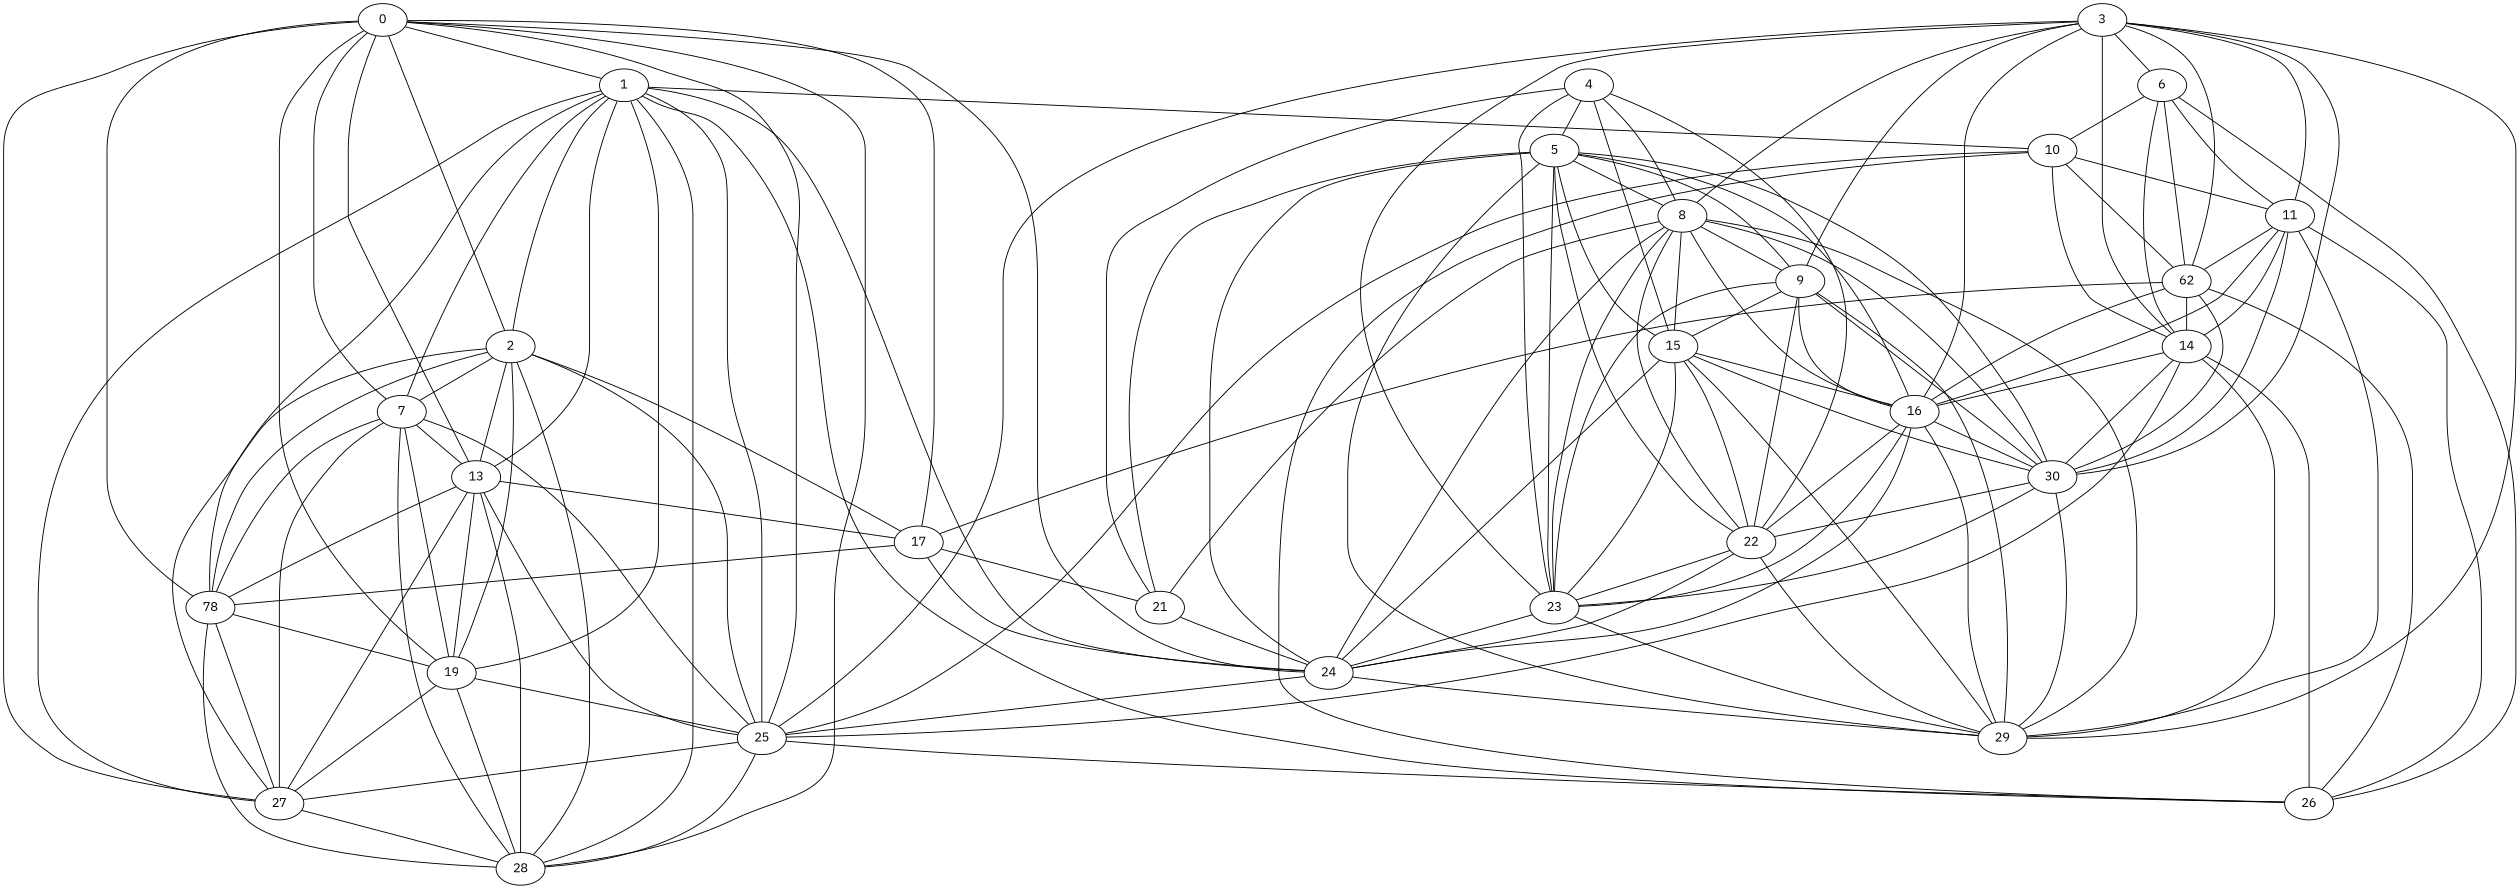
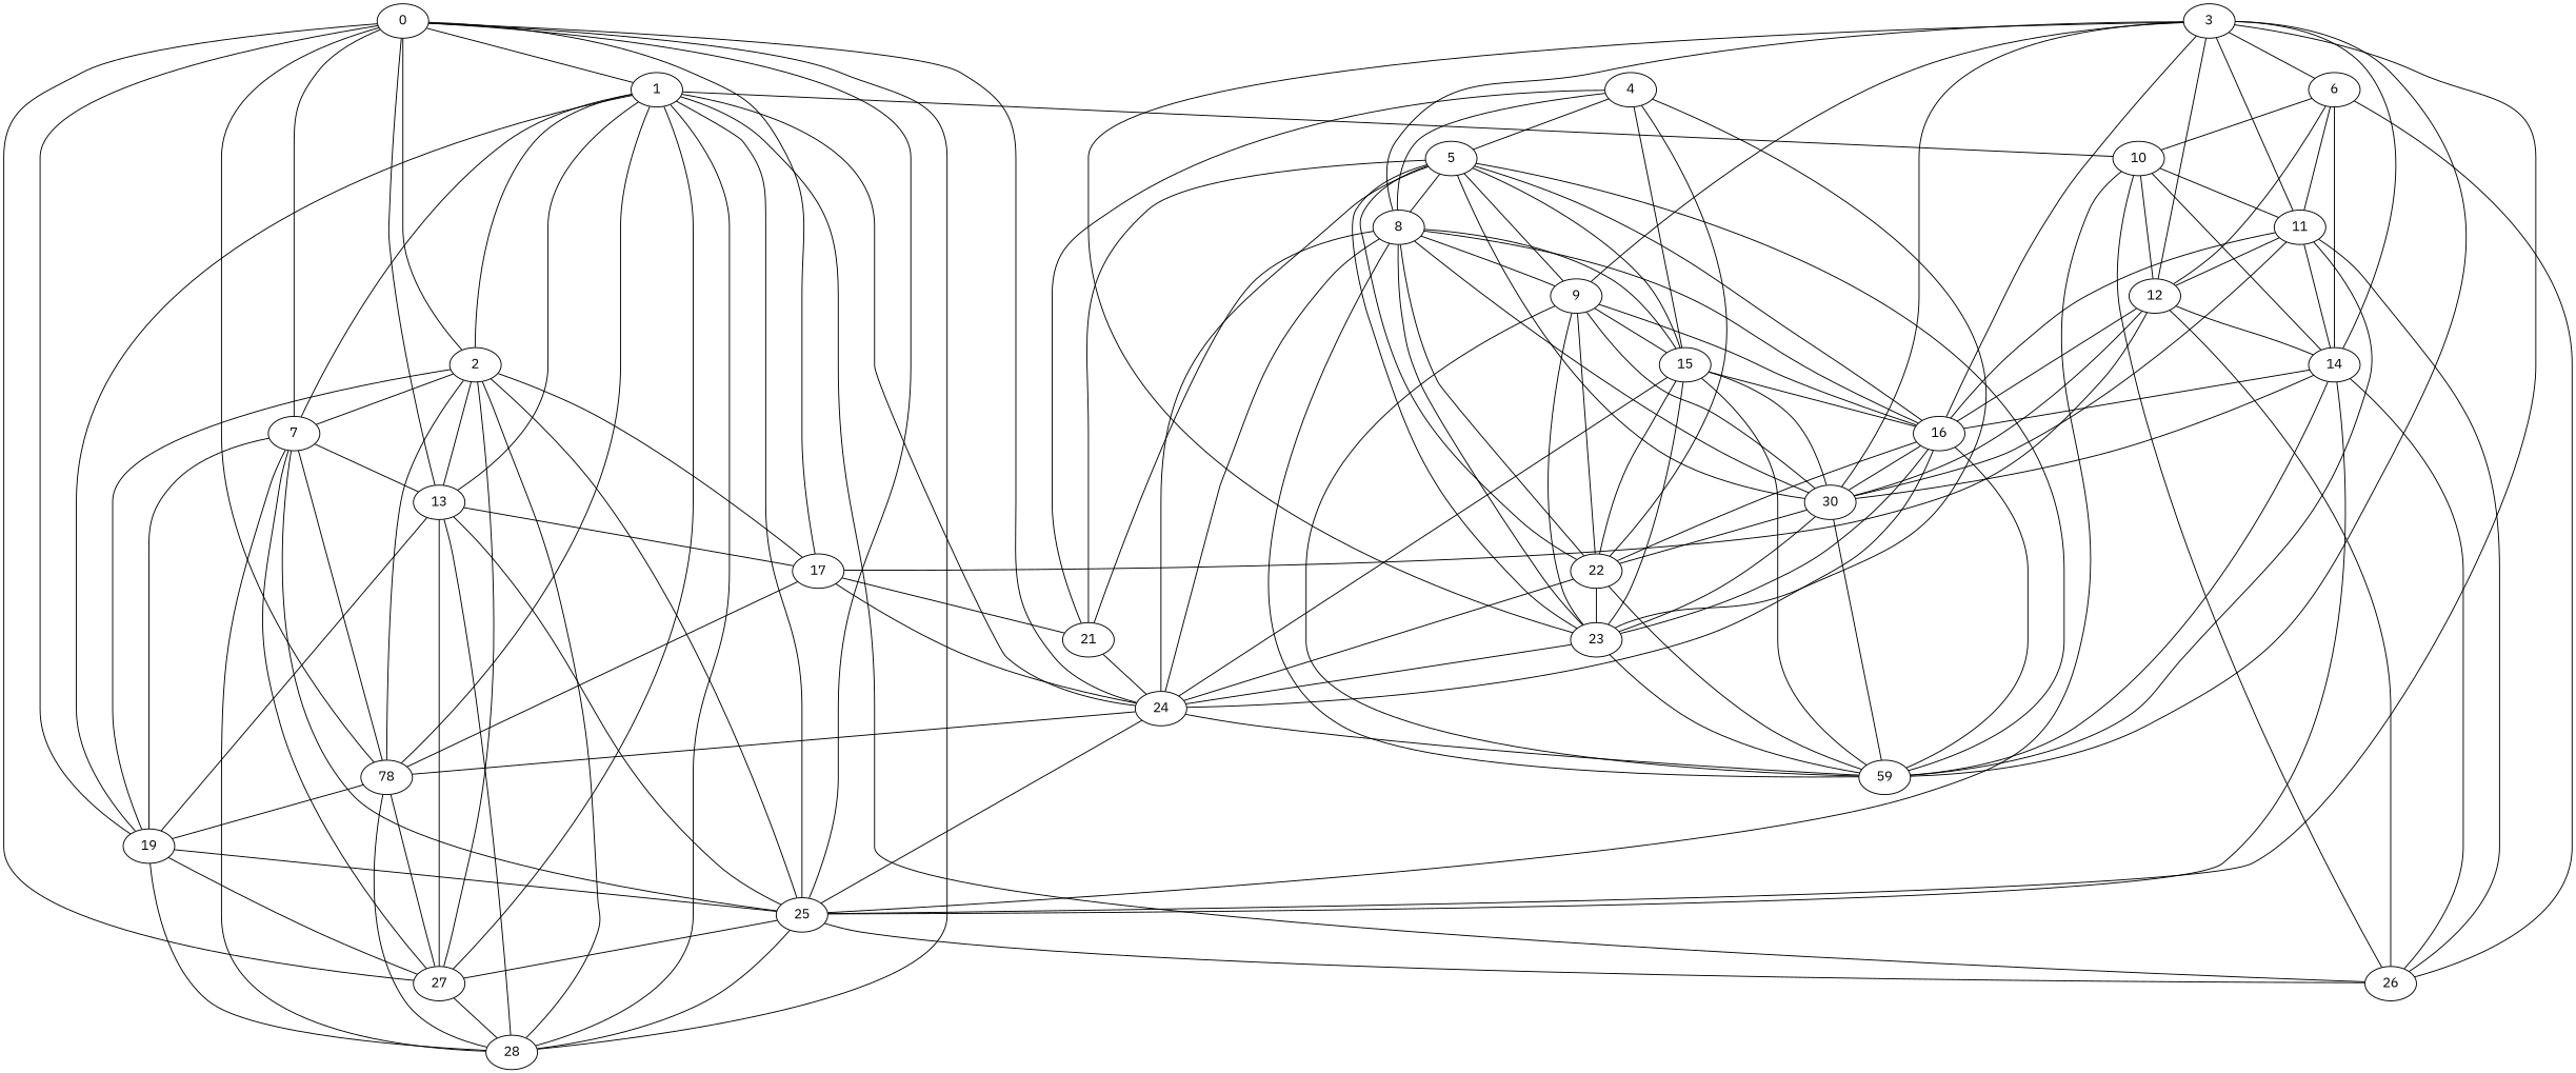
  graph {
    fontname="IBM Plex Sans"
    node [fontname="IBM Plex Sans"]
    edge [fontname="IBM Plex Sans"]
    0
    1
    2
    7
    13
    17
    n7 [label=78]
    19
    24
    25
    27
    28
    10
    26
    21
-   29
+   29 [label=59]
    11
-   12 [label=62]
+   12
    14
    3
    6
    8
    9
    16
    n25 [label=30]
    23
    15
    22
    4
    5
    0 -- 1
    0 -- 2
    0 -- 7
    0 -- 13
    0 -- 17
    0 -- n7
    0 -- 19
    0 -- 24
    0 -- 25
    0 -- 27
    0 -- 28
    1 -- 2
    1 -- 7
    1 -- 13
    1 -- n7
    1 -- 19
    1 -- 24
    1 -- 25
    1 -- 27
    1 -- 28
    1 -- 10
    1 -- 26
    2 -- 7
    2 -- 13
    2 -- 17
    2 -- n7
    2 -- 19
    2 -- 25
    2 -- 27
    2 -- 28
    7 -- 13
    7 -- n7
    7 -- 19
    7 -- 25
    7 -- 27
    7 -- 28
    13 -- 17
-   13 -- n7
+   24 -- n7
    13 -- 19
    13 -- 25
    13 -- 27
    13 -- 28
    17 -- n7
    17 -- 24
    17 -- 21
    n7 -- 19
    n7 -- 27
    n7 -- 28
    19 -- 25
    19 -- 27
    19 -- 28
    24 -- 25
    24 -- 29
    25 -- 27
    25 -- 28
    25 -- 26
    27 -- 28
    10 -- 25
    10 -- 26
    10 -- 11
    10 -- 12
    10 -- 14
    21 -- 24
    11 -- 26
    11 -- 29
    11 -- 12
    11 -- 14
    11 -- 16
    11 -- n25
    12 -- 17
    12 -- 26
    12 -- 14
    12 -- 16
    12 -- n25
    14 -- 25
    14 -- 26
    14 -- 29
    14 -- 16
    14 -- n25
    3 -- 25
    3 -- 29
    3 -- 11
    3 -- 12
    3 -- 14
    3 -- 6
    3 -- 8
    3 -- 9
    3 -- 16
    3 -- n25
    3 -- 23
    6 -- 10
    6 -- 26
    6 -- 11
    6 -- 12
    6 -- 14
    8 -- 24
    8 -- 21
    8 -- 29
    8 -- 9
    8 -- 16
    8 -- n25
    8 -- 23
    8 -- 15
    8 -- 22
    9 -- 29
    9 -- 16
    9 -- n25
    9 -- 23
    9 -- 15
    9 -- 22
    16 -- 24
    16 -- 29
    16 -- n25
    16 -- 23
    16 -- 22
    n25 -- 29
    n25 -- 23
    n25 -- 22
    23 -- 24
    23 -- 29
    15 -- 24
    15 -- 29
    15 -- 16
    15 -- n25
    15 -- 23
    15 -- 22
    22 -- 24
    22 -- 29
    22 -- 23
    4 -- 21
    4 -- 8
    4 -- 23
    4 -- 15
    4 -- 22
    4 -- 5
    5 -- 24
    5 -- 21
    5 -- 29
    5 -- 8
    5 -- 9
    5 -- 16
    5 -- n25
    5 -- 23
    5 -- 15
    5 -- 22
  }
